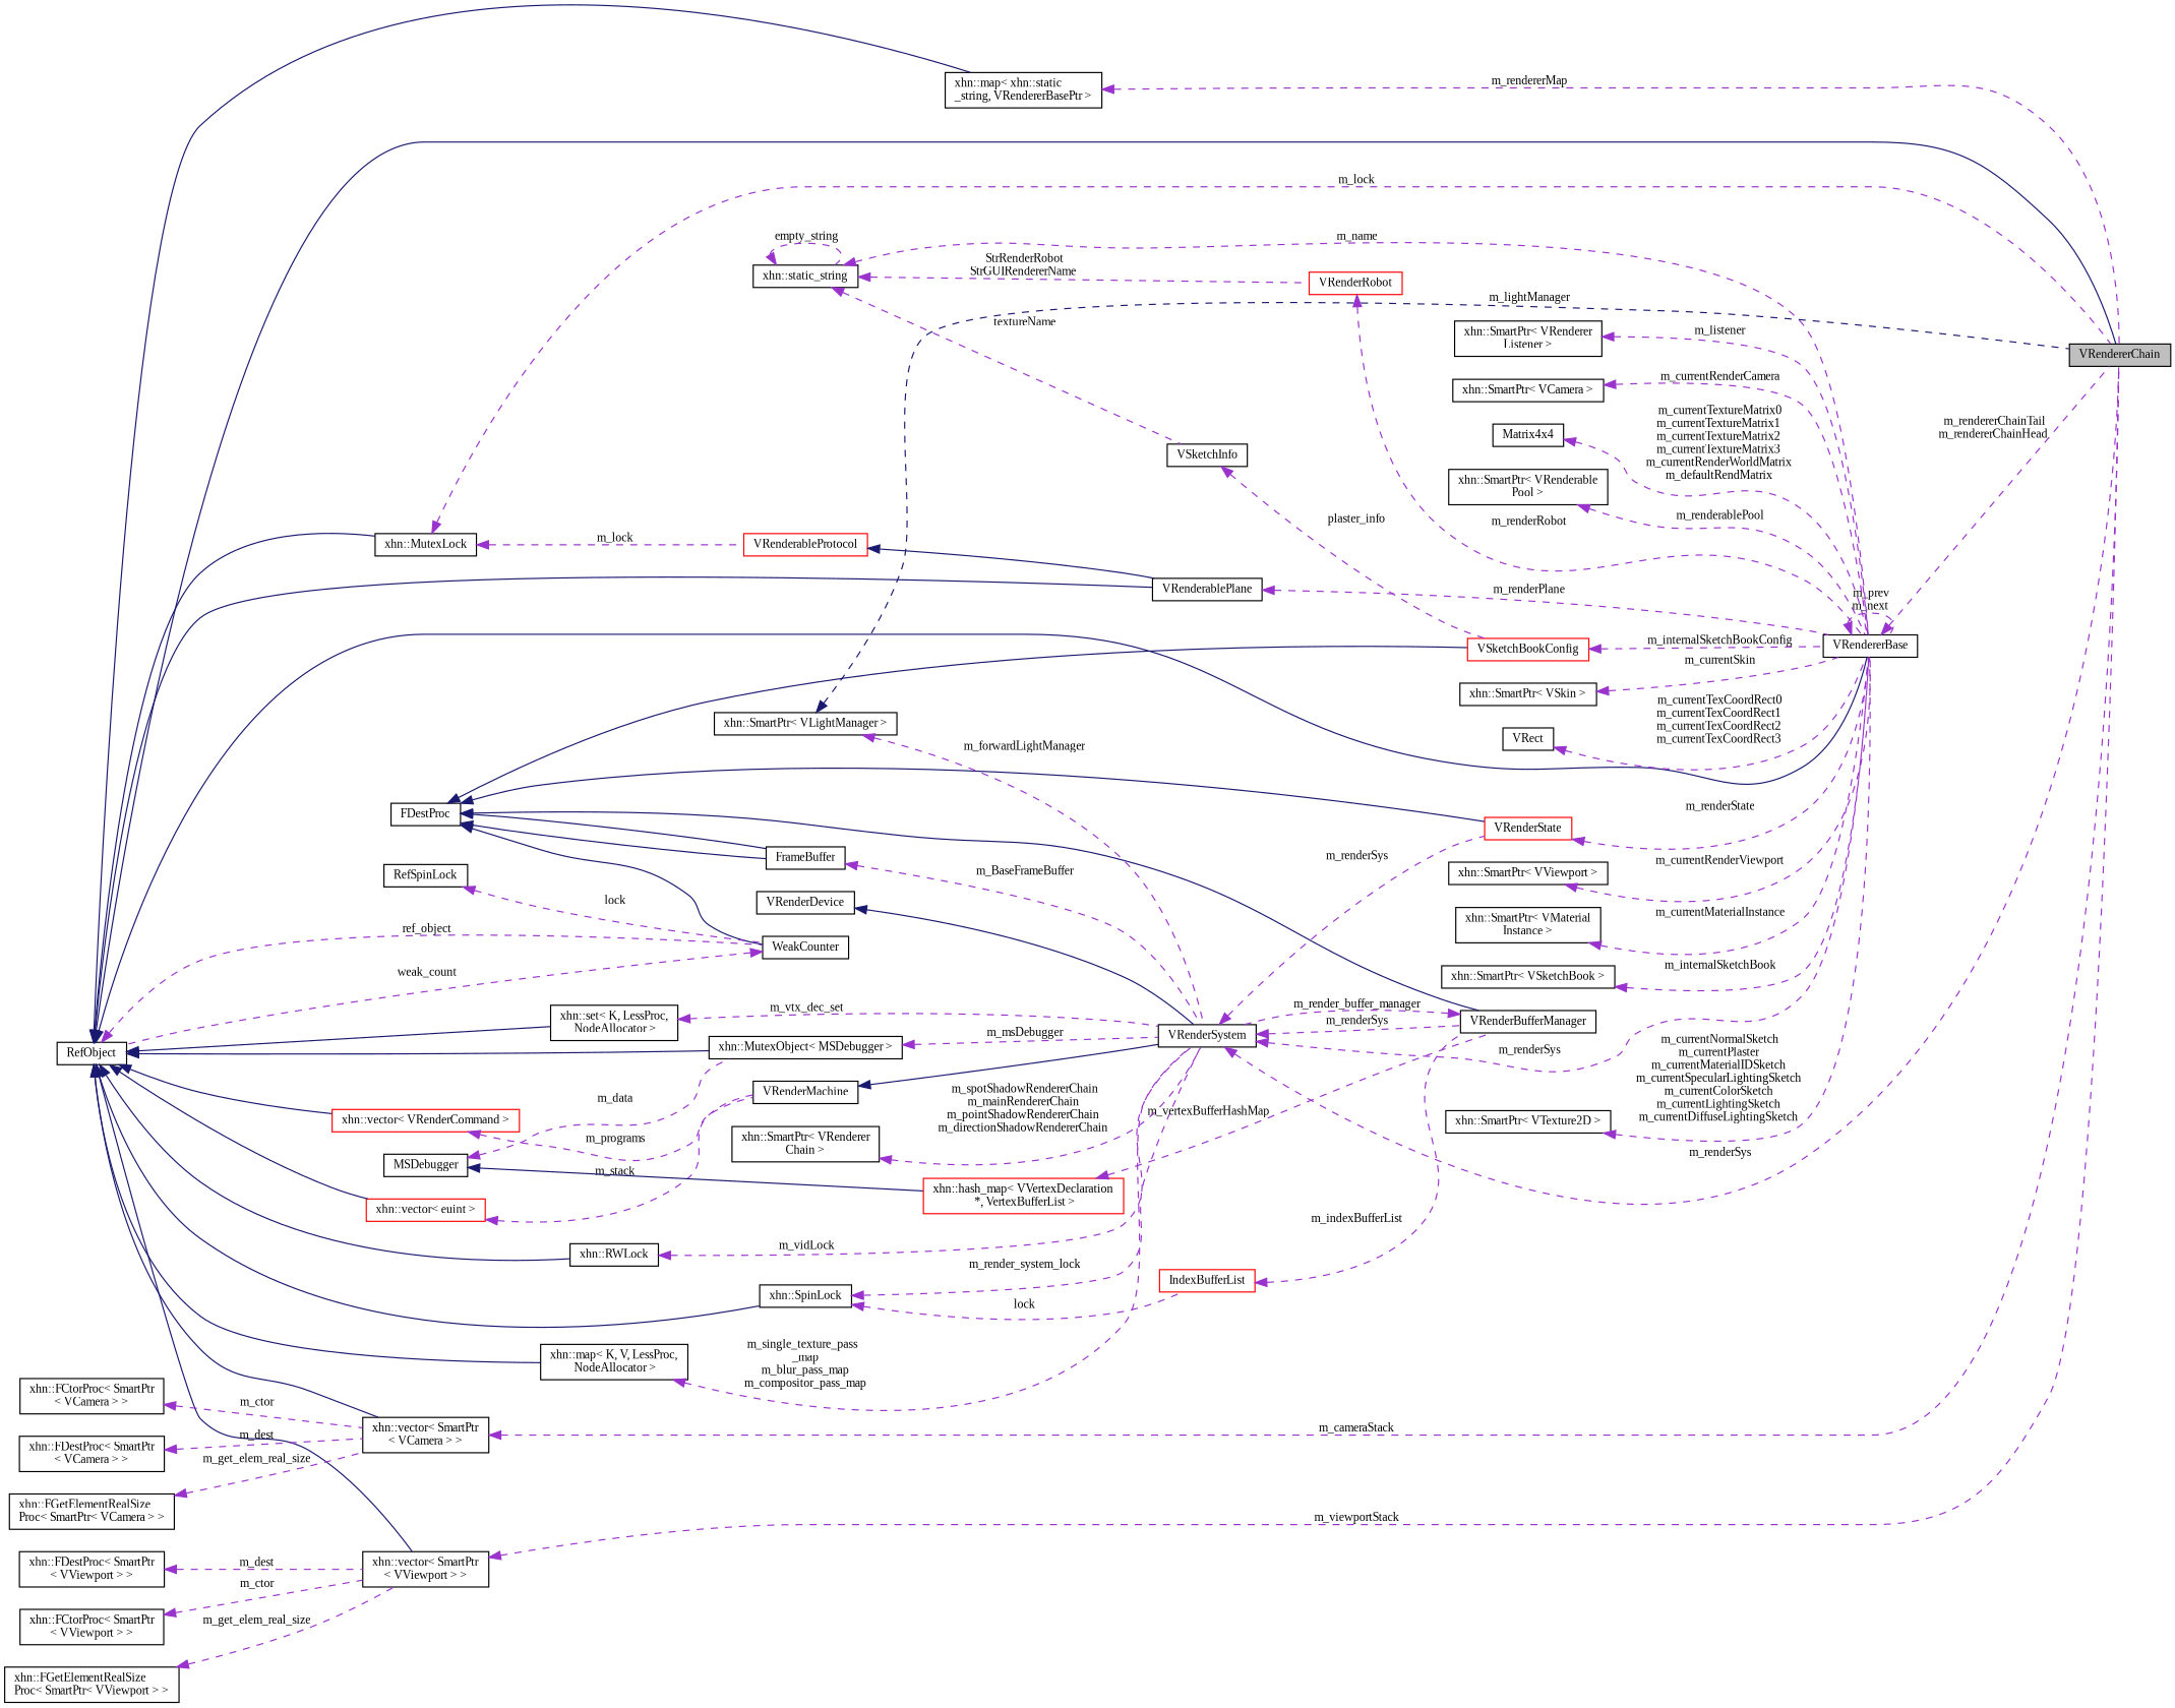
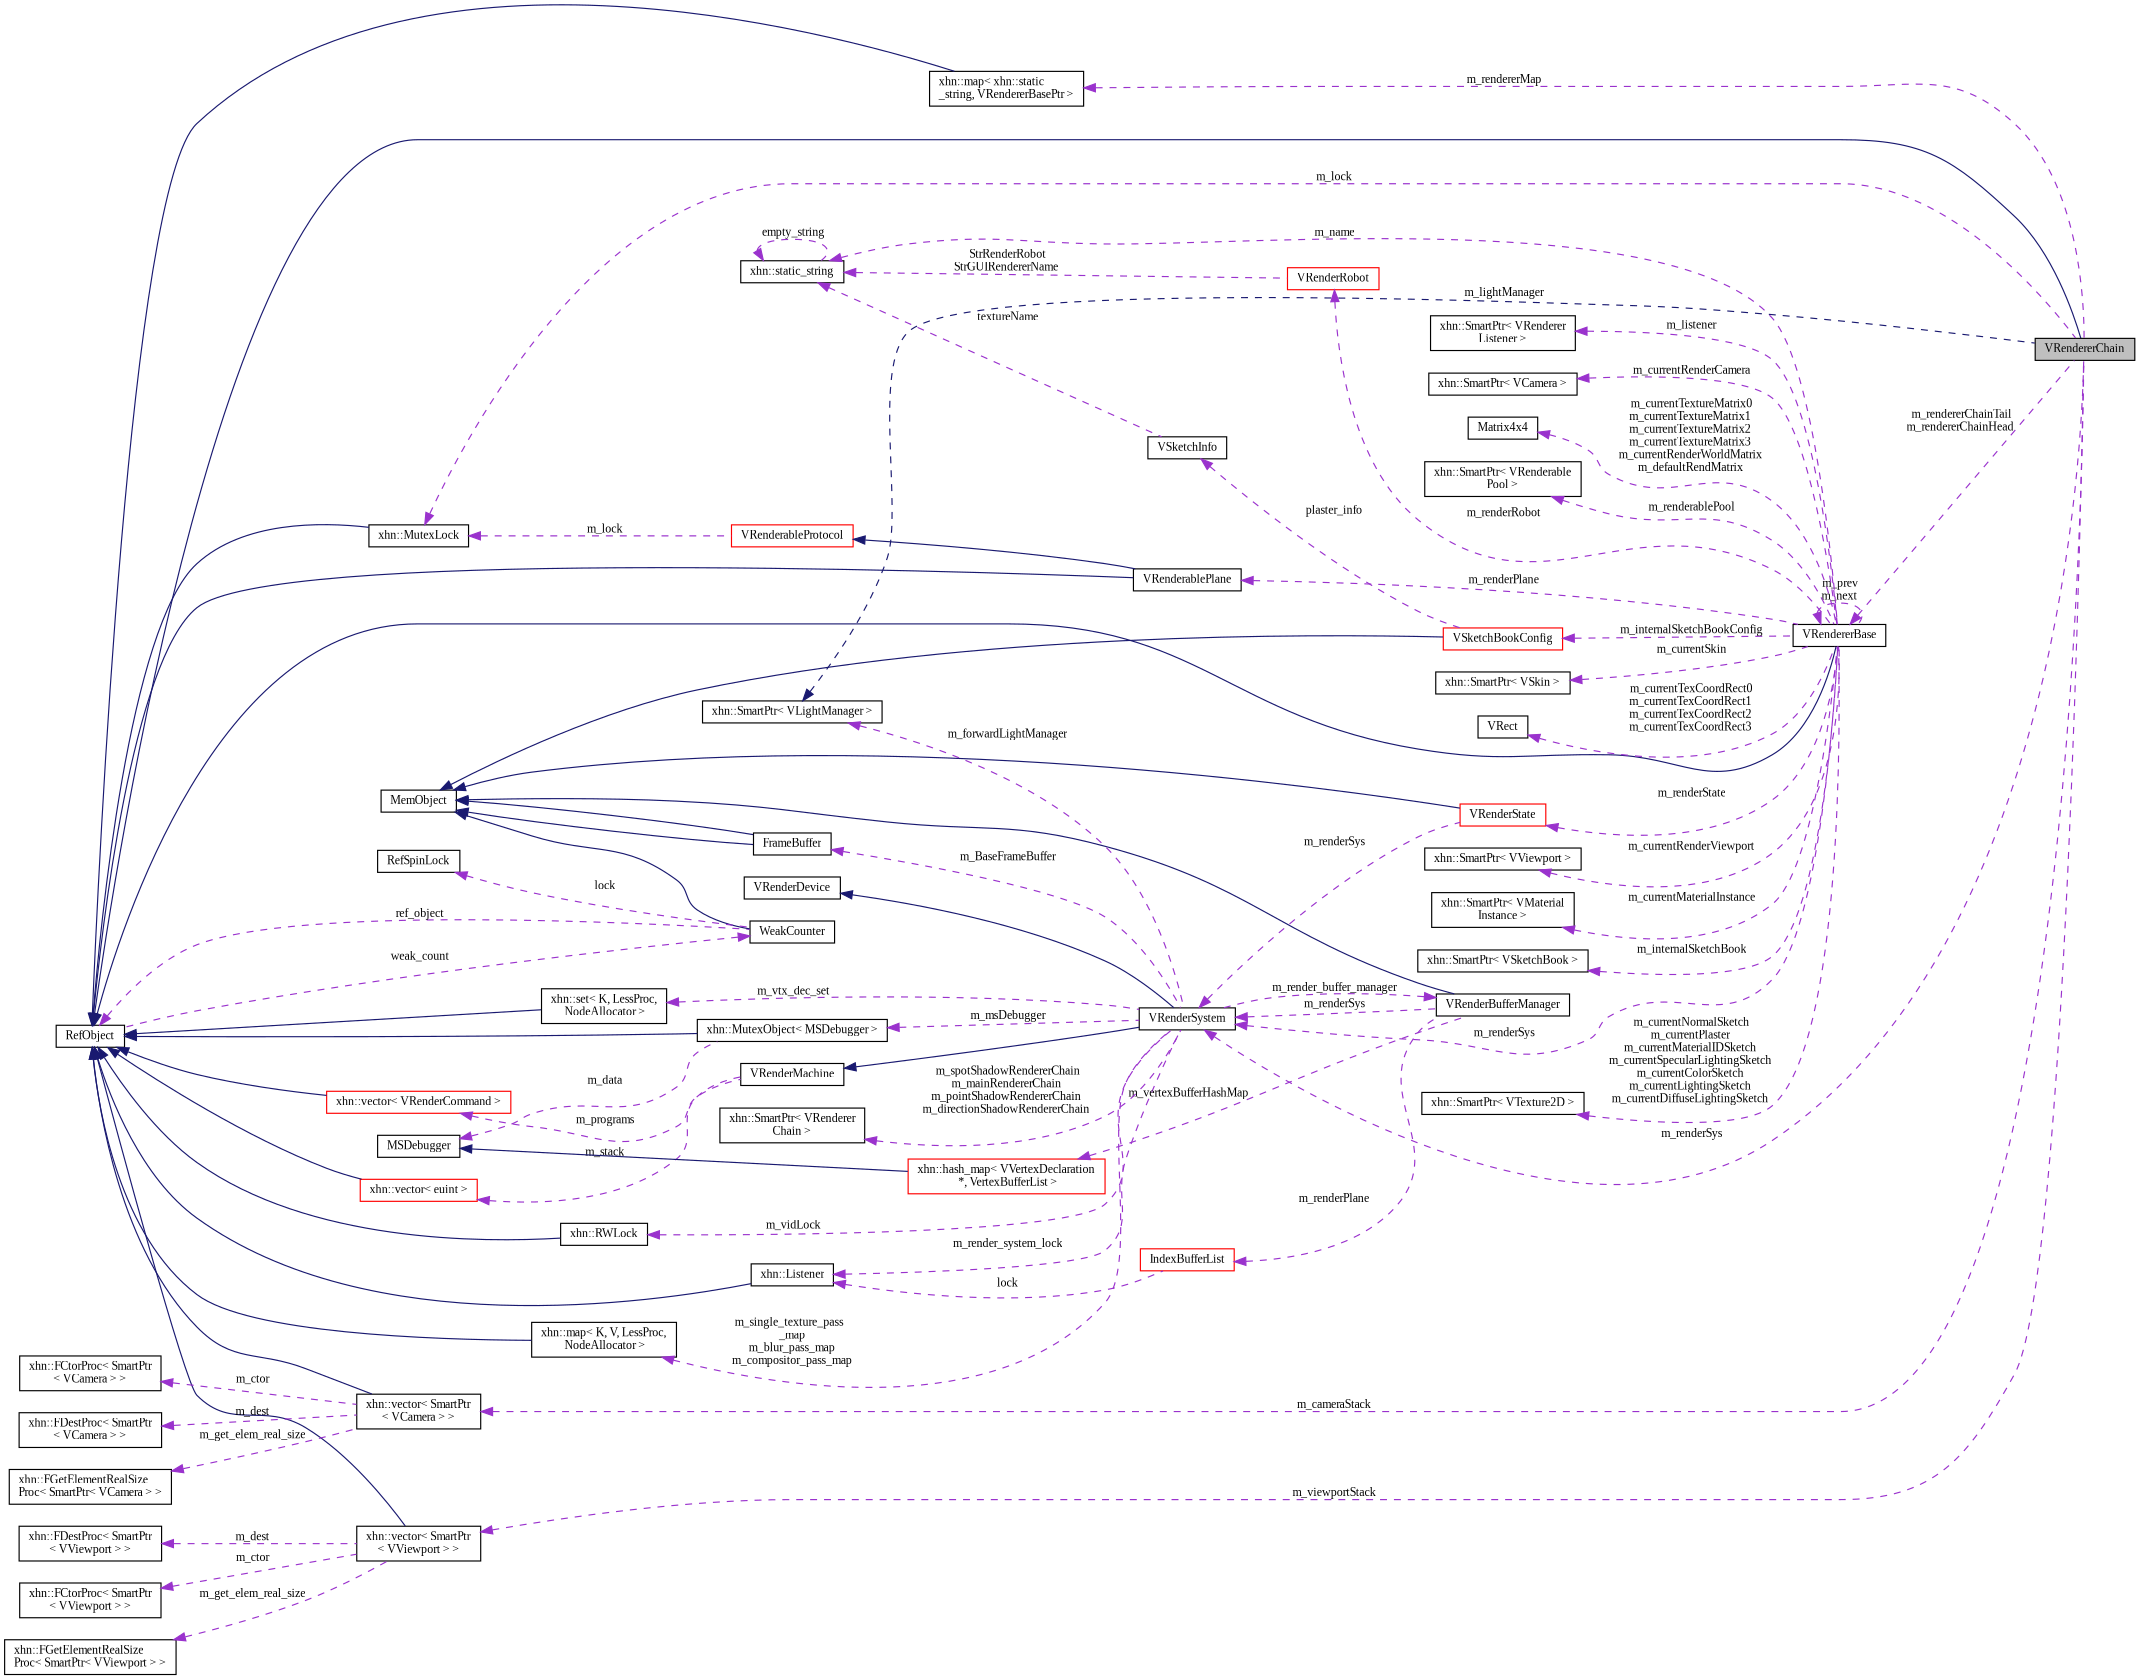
  digraph {
    fontname="Liberation Serif"
    rankdir=LR
    node [color=black fillcolor=white fontname="Liberation Serif" fontsize=10 shape=record style=filled]
    edge [color=darkorchid3 dir=back fontname="Liberation Serif" fontsize=10 labelfontname=Helvetica labelfontsize=10 style=dashed]
    n1 [fillcolor=grey75 fontcolor=black height=0.2 label=VRendererChain width=0.4]
    n2 [height=0.2 label=RefObject width=0.4]
    n3 [height=0.2 label=WeakCounter width=0.4]
    n4 [color=red height=0.2 label="xhn::vector\< VRenderCommand \>" width=0.4]
    n5 [color=red height=0.2 label="xhn::vector\< euint \>" width=0.4]
    n6 [height=0.2 label="xhn::RWLock" width=0.4]
-   n7 [height=0.2 label="xhn::SpinLock" width=0.4]
+   n7 [height=0.2 label="xhn::Listener" width=0.4]
    n8 [height=0.2 label="xhn::MutexObject\< MSDebugger \>" width=0.4]
    n9 [height=0.2 label="xhn::map\< K, V, LessProc,\l NodeAllocator \>" width=0.4]
    n10 [height=0.2 label="xhn::set\< K, LessProc,\l NodeAllocator \>" width=0.4]
    n11 [height=0.2 label="xhn::MutexLock" width=0.4]
    n12 [height=0.2 label=VRendererBase width=0.4]
    n13 [height=0.2 label=VRenderablePlane width=0.4]
    n14 [height=0.2 label="xhn::map\< xhn::static\l_string, VRendererBasePtr \>" width=0.4]
    n15 [height=0.2 label="xhn::vector\< SmartPtr\l\< VCamera \> \>" width=0.4]
    n16 [height=0.2 label="xhn::vector\< SmartPtr\l\< VViewport \> \>" width=0.4]
    n17 [height=0.2 label=VRenderMachine width=0.4]
    n18 [height=0.2 label=VRenderSystem width=0.4]
    n19 [color=red height=0.2 label="xhn::hash_map\< VVertexDeclaration\l *, VertexBufferList \>" width=0.4]
    n20 [height=0.2 label=VRenderBufferManager width=0.4]
    n21 [color=red height=0.2 label=IndexBufferList width=0.4]
    n22 [color=red height=0.2 label=VRenderableProtocol width=0.4]
-   n23 [height=0.2 label=FDestProc width=0.4]
+   n23 [height=0.2 label=MemObject width=0.4]
    n24 [height=0.2 label=FrameBuffer width=0.4]
    n25 [color=red height=0.2 label=VSketchBookConfig width=0.4]
    n26 [color=red height=0.2 label=VRenderState width=0.4]
    n27 [height=0.2 label=RefSpinLock width=0.4]
    n28 [height=0.2 label=VRenderDevice width=0.4]
    n29 [height=0.2 label=MSDebugger width=0.4]
    n30 [height=0.2 label="xhn::SmartPtr\< VRenderer\lChain \>" width=0.4]
    n31 [height=0.2 label="xhn::SmartPtr\< VLightManager \>" width=0.4]
    n32 [height=0.2 label="xhn::SmartPtr\< VSkin \>" width=0.4]
    n33 [height=0.2 label=VRect width=0.4]
    n34 [height=0.2 label=VSketchInfo width=0.4]
    n35 [height=0.2 label="xhn::static_string" width=0.4]
    n36 [color=red height=0.2 label=VRenderRobot width=0.4]
    n37 [height=0.2 label="xhn::SmartPtr\< VViewport \>" width=0.4]
    n38 [height=0.2 label="xhn::SmartPtr\< VMaterial\lInstance \>" width=0.4]
    n39 [height=0.2 label="xhn::SmartPtr\< VSketchBook \>" width=0.4]
    n40 [height=0.2 label="xhn::SmartPtr\< VTexture2D \>" width=0.4]
    n41 [height=0.2 label="xhn::SmartPtr\< VRenderable\lPool \>" width=0.4]
    n42 [height=0.2 label="xhn::SmartPtr\< VRenderer\lListener \>" width=0.4]
    n43 [height=0.2 label="xhn::SmartPtr\< VCamera \>" width=0.4]
    n44 [height=0.2 label=Matrix4x4 width=0.4]
    n45 [height=0.2 label="xhn::FCtorProc\< SmartPtr\l\< VCamera \> \>" width=0.4]
    n46 [height=0.2 label="xhn::FDestProc\< SmartPtr\l\< VCamera \> \>" width=0.4]
    n47 [height=0.2 label="xhn::FGetElementRealSize\lProc\< SmartPtr\< VCamera \> \>" width=0.4]
    n48 [height=0.2 label="xhn::FDestProc\< SmartPtr\l\< VViewport \> \>" width=0.4]
    n49 [height=0.2 label="xhn::FCtorProc\< SmartPtr\l\< VViewport \> \>" width=0.4]
    n50 [height=0.2 label="xhn::FGetElementRealSize\lProc\< SmartPtr\< VViewport \> \>" width=0.4]
    n2 -> n1 [color=midnightblue style=solid]
    n2 -> n3 [label=" ref_object"]
    n2 -> n4 [color=midnightblue style=solid]
    n2 -> n5 [color=midnightblue style=solid]
    n2 -> n6 [color=midnightblue style=solid]
    n2 -> n7 [color=midnightblue style=solid]
    n2 -> n8 [color=midnightblue style=solid]
    n2 -> n9 [color=midnightblue style=solid]
    n2 -> n10 [color=midnightblue style=solid]
    n2 -> n11 [color=midnightblue style=solid]
    n2 -> n12 [color=midnightblue style=solid]
    n2 -> n13 [color=midnightblue style=solid]
    n2 -> n14 [color=midnightblue style=solid]
    n2 -> n15 [color=midnightblue style=solid]
    n2 -> n16 [color=midnightblue style=solid]
    n3 -> n2 [label=" weak_count"]
    n4 -> n17 [label=" m_programs"]
    n5 -> n17 [label=" m_stack"]
    n6 -> n18 [label=" m_vidLock"]
    n7 -> n18 [label=" m_render_system_lock"]
    n7 -> n21 [label=" lock"]
    n8 -> n18 [label=" m_msDebugger"]
    n9 -> n18 [label=" m_single_texture_pass\l_map\nm_blur_pass_map\nm_compositor_pass_map"]
    n10 -> n18 [label=" m_vtx_dec_set"]
    n11 -> n1 [label=" m_lock"]
    n11 -> n22 [label=" m_lock"]
    n12 -> n1 [label=" m_rendererChainTail\nm_rendererChainHead"]
    n12 -> n12 [label=" m_prev\nm_next"]
    n13 -> n12 [label=" m_renderPlane"]
    n14 -> n1 [label=" m_rendererMap"]
    n15 -> n1 [label=" m_cameraStack"]
    n16 -> n1 [label=" m_viewportStack"]
    n17 -> n18 [color=midnightblue style=solid]
    n18 -> n1 [label=" m_renderSys"]
    n18 -> n12 [label=" m_renderSys"]
    n18 -> n20 [label=" m_renderSys"]
    n18 -> n26 [label=" m_renderSys"]
    n19 -> n20 [label=" m_vertexBufferHashMap"]
    n20 -> n18 [label=" m_render_buffer_manager"]
-   n21 -> n20 [label=" m_indexBufferList"]
+   n21 -> n20 [label=" m_renderPlane"]
    n22 -> n13 [color=midnightblue style=solid]
    n23 -> n3 [color=midnightblue style=solid]
    n23 -> n20 [color=midnightblue style=solid]
    n23 -> n24 [color=midnightblue style=solid]
    n23 -> n24 [color=midnightblue style=solid]
    n23 -> n25 [color=midnightblue style=solid]
    n23 -> n26 [color=midnightblue style=solid]
    n24 -> n18 [label=" m_BaseFrameBuffer"]
    n25 -> n12 [label=" m_internalSketchBookConfig"]
    n26 -> n12 [label=" m_renderState"]
    n27 -> n3 [label=" lock"]
    n28 -> n18 [color=midnightblue style=solid]
    n29 -> n8 [label=" m_data"]
    n29 -> n19 [color=midnightblue style=solid]
    n30 -> n18 [label=" m_spotShadowRendererChain\nm_mainRendererChain\nm_pointShadowRendererChain\nm_directionShadowRendererChain"]
    n31 -> n1 [color=midnightblue label=" m_lightManager"]
    n31 -> n18 [label=" m_forwardLightManager"]
    n32 -> n12 [label=" m_currentSkin"]
    n33 -> n12 [label=" m_currentTexCoordRect0\nm_currentTexCoordRect1\nm_currentTexCoordRect2\nm_currentTexCoordRect3"]
    n34 -> n25 [label=" plaster_info"]
    n35 -> n12 [label=" m_name"]
    n35 -> n34 [label=" textureName"]
    n35 -> n35 [label=" empty_string"]
    n35 -> n36 [label=" StrRenderRobot\nStrGUIRendererName"]
    n36 -> n12 [label=" m_renderRobot"]
    n37 -> n12 [label=" m_currentRenderViewport"]
    n38 -> n12 [label=" m_currentMaterialInstance"]
    n39 -> n12 [label=" m_internalSketchBook"]
    n40 -> n12 [label=" m_currentNormalSketch\nm_currentPlaster\nm_currentMaterialIDSketch\nm_currentSpecularLightingSketch\nm_currentColorSketch\nm_currentLightingSketch\nm_currentDiffuseLightingSketch"]
    n41 -> n12 [label=" m_renderablePool"]
    n42 -> n12 [label=" m_listener"]
    n43 -> n12 [label=" m_currentRenderCamera"]
    n44 -> n12 [label=" m_currentTextureMatrix0\nm_currentTextureMatrix1\nm_currentTextureMatrix2\nm_currentTextureMatrix3\nm_currentRenderWorldMatrix\nm_defaultRendMatrix"]
    n45 -> n15 [label=" m_ctor"]
    n46 -> n15 [label=" m_dest"]
    n47 -> n15 [label=" m_get_elem_real_size"]
    n48 -> n16 [label=" m_dest"]
    n49 -> n16 [label=" m_ctor"]
    n50 -> n16 [label=" m_get_elem_real_size"]
  }
